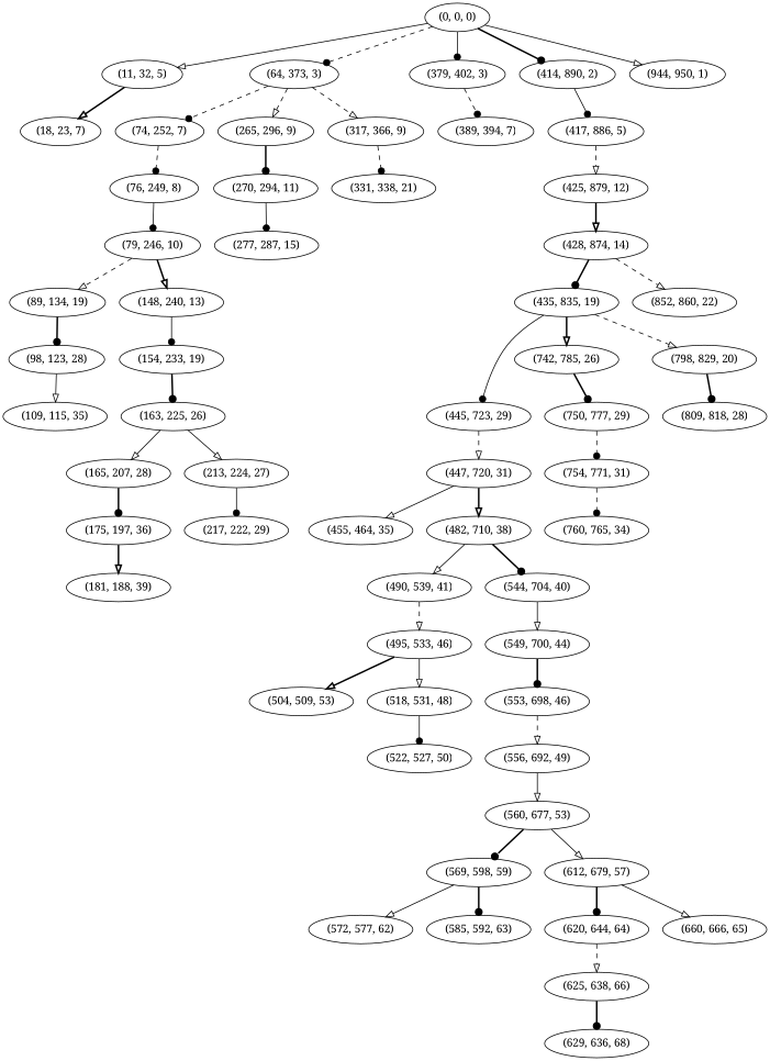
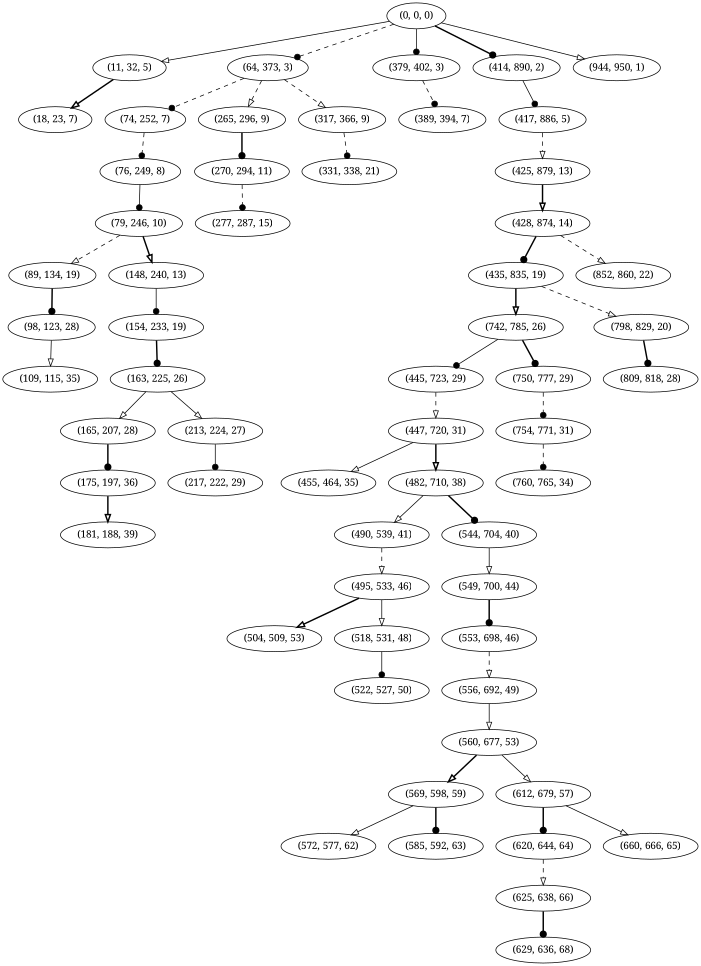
  digraph {
    fontname="Noto Serif"
    node [fontname="Noto Serif"]
    edge [arrowhead=onormal fontname="Noto Serif" style=bold]
    "(0, 0, 0)"
    "(11, 32, 5)"
    "(64, 373, 3)"
    "(379, 402, 3)"
    "(414, 890, 2)"
    "(944, 950, 1)"
    "(18, 23, 7)"
    "(74, 252, 7)"
    "(265, 296, 9)"
    "(317, 366, 9)"
    "(389, 394, 7)"
    "(417, 886, 5)"
    "(76, 249, 8)"
    "(270, 294, 11)"
    "(331, 338, 21)"
    "(79, 246, 10)"
    "(89, 134, 19)"
    "(148, 240, 13)"
    "(98, 123, 28)"
    "(154, 233, 19)"
    "(109, 115, 35)"
    "(163, 225, 26)"
    "(165, 207, 28)"
    "(213, 224, 27)"
    "(175, 197, 36)"
    "(217, 222, 29)"
    "(181, 188, 39)"
    "(277, 287, 15)"
-   "(425, 879, 12)"
+   "(425, 879, 12)" [label="(425, 879, 13)"]
    "(428, 874, 14)"
    "(435, 835, 19)"
    "(852, 860, 22)"
    "(445, 723, 29)"
    "(742, 785, 26)"
    "(798, 829, 20)"
    "(447, 720, 31)"
    "(750, 777, 29)"
    "(809, 818, 28)"
    "(455, 464, 35)"
    "(482, 710, 38)"
    "(490, 539, 41)"
    "(544, 704, 40)"
    "(495, 533, 46)"
    "(549, 700, 44)"
    "(504, 509, 53)"
    "(518, 531, 48)"
    "(522, 527, 50)"
    "(553, 698, 46)"
    "(556, 692, 49)"
    n50 [label="(560, 677, 53)"]
    "(569, 598, 59)"
    "(612, 679, 57)"
    "(572, 577, 62)"
    "(585, 592, 63)"
    "(620, 644, 64)"
    "(660, 666, 65)"
    "(625, 638, 66)"
    "(629, 636, 68)"
    "(754, 771, 31)"
    "(760, 765, 34)"
    "(0, 0, 0)" -> "(11, 32, 5)" [style=solid]
    "(0, 0, 0)" -> "(64, 373, 3)" [arrowhead=dot style=dashed]
    "(0, 0, 0)" -> "(379, 402, 3)" [arrowhead=dot style=solid]
    "(0, 0, 0)" -> "(414, 890, 2)" [arrowhead=dot]
    "(0, 0, 0)" -> "(944, 950, 1)" [style=solid]
    "(11, 32, 5)" -> "(18, 23, 7)"
    "(64, 373, 3)" -> "(74, 252, 7)" [arrowhead=dot style=dashed]
    "(64, 373, 3)" -> "(265, 296, 9)" [style=dashed]
    "(64, 373, 3)" -> "(317, 366, 9)" [style=dashed]
    "(379, 402, 3)" -> "(389, 394, 7)" [arrowhead=dot style=dashed]
    "(414, 890, 2)" -> "(417, 886, 5)" [arrowhead=dot style=solid]
    "(74, 252, 7)" -> "(76, 249, 8)" [arrowhead=dot style=dashed]
    "(265, 296, 9)" -> "(270, 294, 11)" [arrowhead=dot]
    "(317, 366, 9)" -> "(331, 338, 21)" [arrowhead=dot style=dashed]
    "(417, 886, 5)" -> "(425, 879, 12)" [style=dashed]
    "(76, 249, 8)" -> "(79, 246, 10)" [arrowhead=dot style=solid]
-   "(270, 294, 11)" -> "(277, 287, 15)" [arrowhead=dot style=solid]
+   "(270, 294, 11)" -> "(277, 287, 15)" [arrowhead=dot style=dashed]
    "(79, 246, 10)" -> "(89, 134, 19)" [style=dashed]
    "(79, 246, 10)" -> "(148, 240, 13)"
    "(89, 134, 19)" -> "(98, 123, 28)" [arrowhead=dot]
    "(148, 240, 13)" -> "(154, 233, 19)" [arrowhead=dot style=solid]
    "(98, 123, 28)" -> "(109, 115, 35)" [style=solid]
    "(154, 233, 19)" -> "(163, 225, 26)" [arrowhead=dot]
    "(163, 225, 26)" -> "(165, 207, 28)" [style=solid]
    "(163, 225, 26)" -> "(213, 224, 27)" [style=solid]
    "(165, 207, 28)" -> "(175, 197, 36)" [arrowhead=dot]
    "(213, 224, 27)" -> "(217, 222, 29)" [arrowhead=dot style=solid]
    "(175, 197, 36)" -> "(181, 188, 39)"
    "(425, 879, 12)" -> "(428, 874, 14)"
    "(428, 874, 14)" -> "(435, 835, 19)" [arrowhead=dot]
    "(428, 874, 14)" -> "(852, 860, 22)" [style=dashed]
-   "(435, 835, 19)" -> "(445, 723, 29)" [arrowhead=dot style=solid]
+   "(742, 785, 26)" -> "(445, 723, 29)" [arrowhead=dot style=solid]
    "(435, 835, 19)" -> "(742, 785, 26)"
    "(435, 835, 19)" -> "(798, 829, 20)" [style=dashed]
    "(445, 723, 29)" -> "(447, 720, 31)" [style=dashed]
    "(742, 785, 26)" -> "(750, 777, 29)" [arrowhead=dot]
    "(798, 829, 20)" -> "(809, 818, 28)" [arrowhead=dot]
    "(447, 720, 31)" -> "(455, 464, 35)" [style=solid]
    "(447, 720, 31)" -> "(482, 710, 38)"
    "(750, 777, 29)" -> "(754, 771, 31)" [arrowhead=dot style=dashed]
    "(482, 710, 38)" -> "(490, 539, 41)" [style=solid]
    "(482, 710, 38)" -> "(544, 704, 40)" [arrowhead=dot]
    "(490, 539, 41)" -> "(495, 533, 46)" [style=dashed]
    "(544, 704, 40)" -> "(549, 700, 44)" [style=solid]
    "(495, 533, 46)" -> "(504, 509, 53)"
    "(495, 533, 46)" -> "(518, 531, 48)" [style=solid]
    "(549, 700, 44)" -> "(553, 698, 46)" [arrowhead=dot]
    "(518, 531, 48)" -> "(522, 527, 50)" [arrowhead=dot style=solid]
    "(553, 698, 46)" -> "(556, 692, 49)" [style=dashed]
    "(556, 692, 49)" -> n50 [style=solid]
-   n50 -> "(569, 598, 59)" [arrowhead=dot]
+   n50 -> "(569, 598, 59)"
    n50 -> "(612, 679, 57)" [style=solid]
    "(569, 598, 59)" -> "(572, 577, 62)" [style=solid]
    "(569, 598, 59)" -> "(585, 592, 63)" [arrowhead=dot]
    "(612, 679, 57)" -> "(620, 644, 64)" [arrowhead=dot]
    "(612, 679, 57)" -> "(660, 666, 65)" [style=solid]
    "(620, 644, 64)" -> "(625, 638, 66)" [style=dashed]
    "(625, 638, 66)" -> "(629, 636, 68)" [arrowhead=dot]
    "(754, 771, 31)" -> "(760, 765, 34)" [arrowhead=dot style=dashed]
  }
